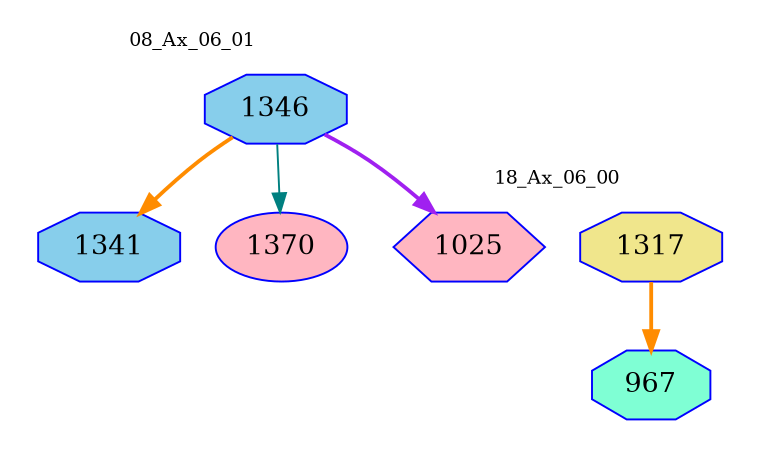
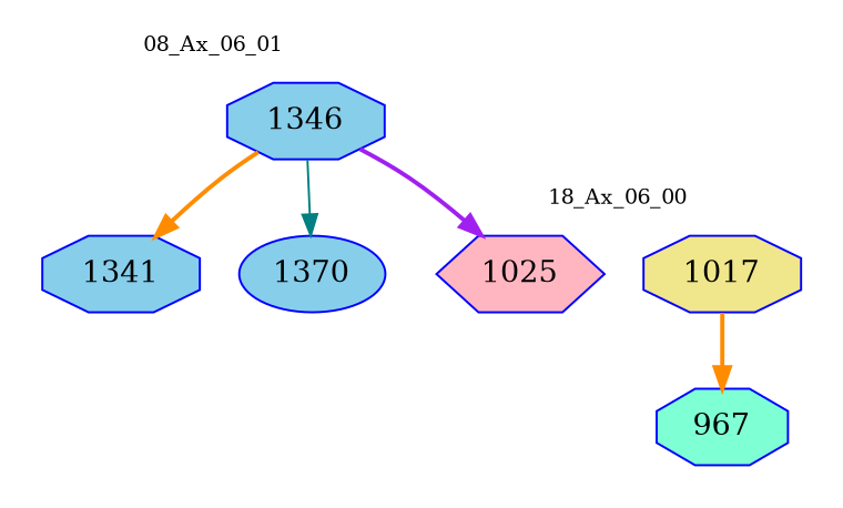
  digraph {
    node [color=blue fillcolor=lightpink shape=octagon style=filled]
    edge [color=darkorange style=bold]
-   n1 [fillcolor=khaki label=1317]
+   n1 [fillcolor=khaki label=1017]
    n2 [fillcolor=aquamarine label=967]
    n3 [label=1025 shape=hexagon]
    n4 [fillcolor=skyblue label=1346]
    n5 [fillcolor=skyblue label=1341]
-   n6 [label=1370 shape=ellipse]
+   n6 [fillcolor=skyblue label=1370 shape=ellipse]
    subgraph cluster_1 {
      color=white
      fontsize=10
      label="18_Ax_06_00"
      n1
      n2
      n3
    }
    subgraph cluster_2 {
      color=white
      fontsize=10
      label="08_Ax_06_01"
      n4
      n5
      n6
    }
    n1 -> n2
    n4 -> n3 [color=purple]
    n4 -> n5
    n4 -> n6 [color=teal style=solid]
  }
